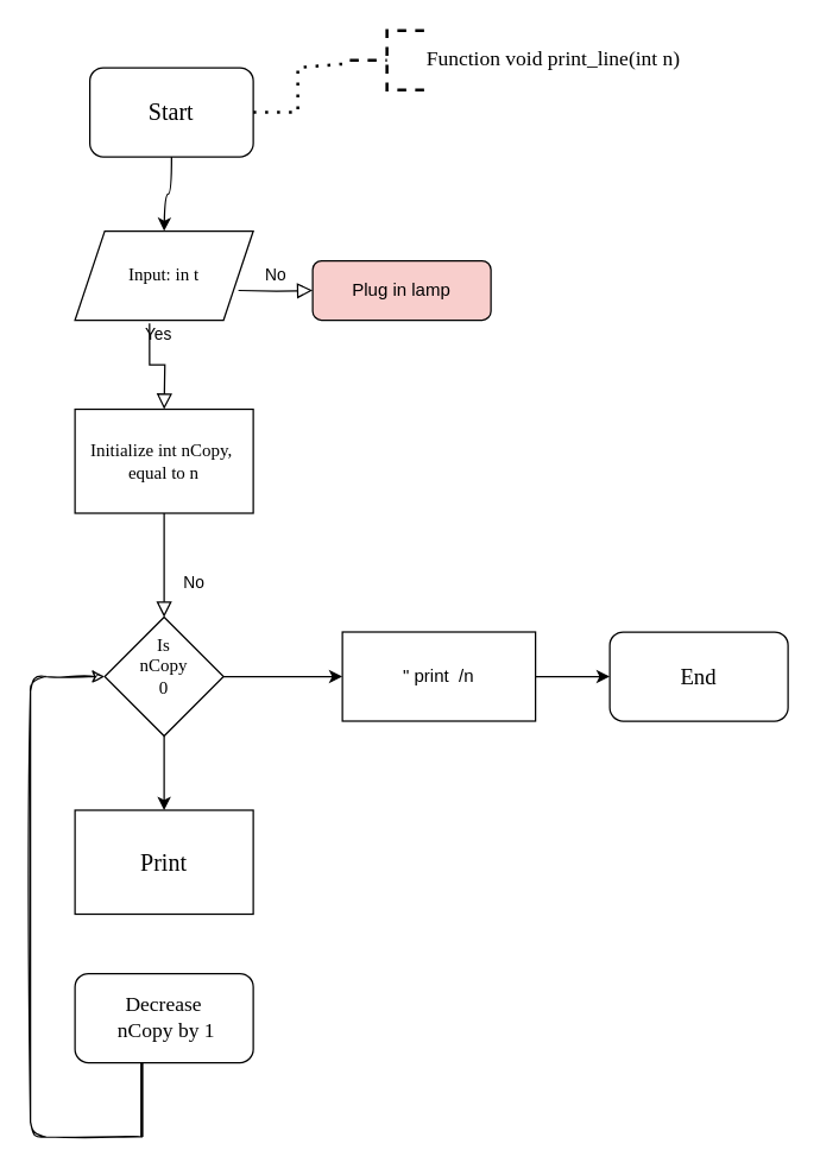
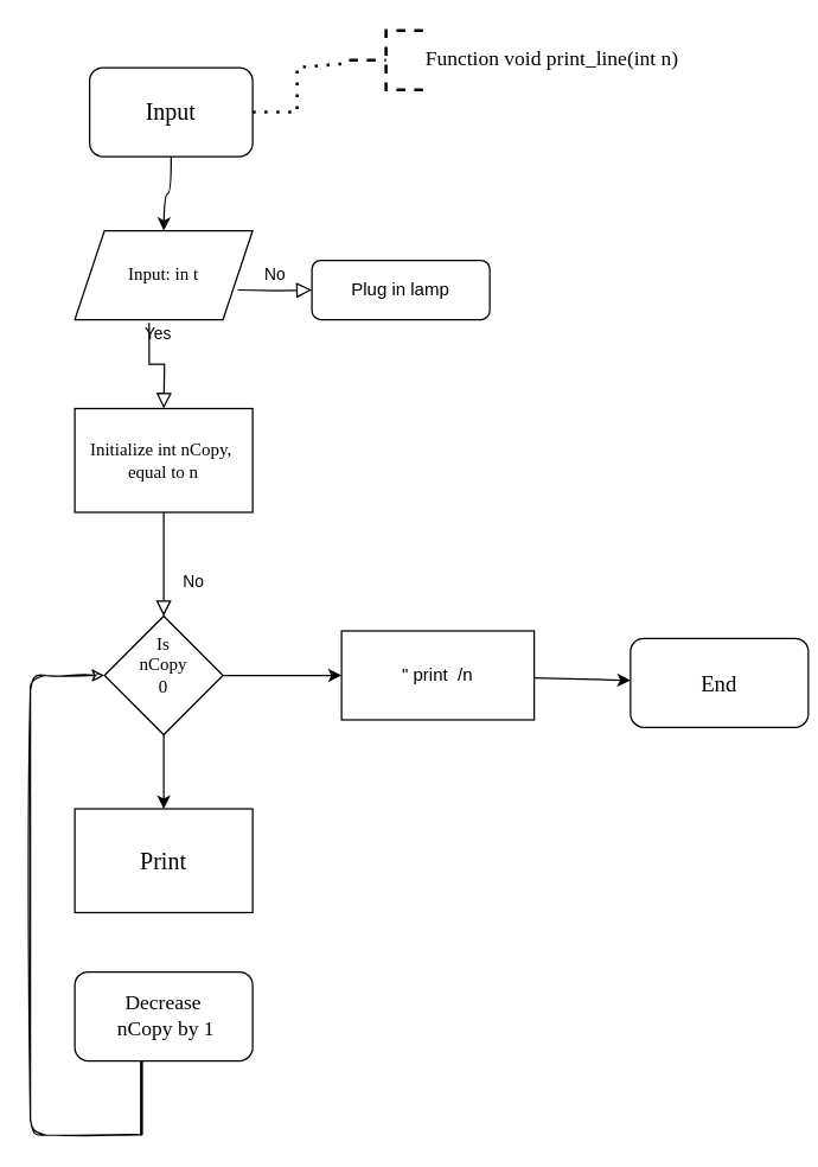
  <mxCell id="0" />
  <mxCell id="1" parent="0" />
  <mxCell id="2" value="Yes" style="rounded=0;html=1;jettySize=auto;orthogonalLoop=1;fontSize=11;endArrow=block;endFill=0;endSize=8;strokeWidth=1;shadow=0;labelBackgroundColor=none;edgeStyle=orthogonalEdgeStyle;exitX=0.418;exitY=1.038;exitDx=0;exitDy=0;exitPerimeter=0;" parent="1" source="8" edge="1"><mxGeometry y="20" relative="1" as="geometry"><mxPoint as="offset" /><mxPoint x="110" y="225" as="sourcePoint" /><mxPoint x="110" y="275" as="targetPoint" /></mxGeometry></mxCell>
  <mxCell id="3" value="No" style="edgeStyle=orthogonalEdgeStyle;rounded=0;html=1;jettySize=auto;orthogonalLoop=1;fontSize=11;endArrow=block;endFill=0;endSize=8;strokeWidth=1;shadow=0;labelBackgroundColor=none;" parent="1" target="4" edge="1"><mxGeometry y="10" relative="1" as="geometry"><mxPoint as="offset" /><mxPoint x="160" y="195" as="sourcePoint" /></mxGeometry></mxCell>
- <mxCell id="4" value="Plug in lamp" style="rounded=1;whiteSpace=wrap;html=1;fontSize=12;glass=0;strokeWidth=1;shadow=0;fillColor=#f8cecc;" parent="1" vertex="1"><mxGeometry x="210" y="175" width="120" height="40" as="geometry" /></mxCell>
+ <mxCell id="4" value="Plug in lamp" style="rounded=1;whiteSpace=wrap;html=1;fontSize=12;glass=0;strokeWidth=1;shadow=0;" parent="1" vertex="1"><mxGeometry x="210" y="175" width="120" height="40" as="geometry" /></mxCell>
  <mxCell id="5" value="No" style="rounded=0;html=1;jettySize=auto;orthogonalLoop=1;fontSize=11;endArrow=block;endFill=0;endSize=8;strokeWidth=1;shadow=0;labelBackgroundColor=none;edgeStyle=orthogonalEdgeStyle;exitX=0.5;exitY=1;exitDx=0;exitDy=0;" parent="1" source="9" edge="1"><mxGeometry x="0.333" y="20" relative="1" as="geometry"><mxPoint as="offset" /><mxPoint x="110" y="355" as="sourcePoint" /><mxPoint x="110" y="415" as="targetPoint" /><Array as="points" /></mxGeometry></mxCell>
  <mxCell id="6" style="edgeStyle=orthogonalEdgeStyle;curved=1;rounded=0;orthogonalLoop=1;jettySize=auto;html=1;exitX=0.5;exitY=1;exitDx=0;exitDy=0;entryX=0.5;entryY=0;entryDx=0;entryDy=0;" edge="1" parent="1" source="7"><mxGeometry relative="1" as="geometry"><mxPoint x="110" y="155" as="targetPoint" /></mxGeometry></mxCell>
- <mxCell id="7" value="&lt;font face=&quot;Lucida Console&quot; size=&quot;3&quot;&gt;Start&lt;/font&gt;" style="rounded=1;whiteSpace=wrap;html=1;" vertex="1" parent="1"><mxGeometry x="60" y="45" width="110" height="60" as="geometry" /></mxCell>
+ <mxCell id="7" value="&lt;font face=&quot;Lucida Console&quot; size=&quot;3&quot;&gt;Input&lt;/font&gt;" style="rounded=1;whiteSpace=wrap;html=1;" vertex="1" parent="1"><mxGeometry x="60" y="45" width="110" height="60" as="geometry" /></mxCell>
  <mxCell id="8" value="&lt;font face=&quot;Lucida Console&quot;&gt;Input: in t&lt;/font&gt;" style="shape=parallelogram;perimeter=parallelogramPerimeter;whiteSpace=wrap;html=1;fixedSize=1;" vertex="1" parent="1"><mxGeometry x="50" y="155" width="120" height="60" as="geometry" /></mxCell>
  <mxCell id="9" value="&lt;font face=&quot;Comic Sans MS&quot;&gt;Initialize int nCopy,&amp;nbsp;&lt;br&gt;equal to n&lt;br&gt;&lt;/font&gt;" style="rounded=0;whiteSpace=wrap;html=1;" vertex="1" parent="1"><mxGeometry x="50" y="275" width="120" height="70" as="geometry" /></mxCell>
  <mxCell id="10" style="edgeStyle=none;rounded=0;orthogonalLoop=1;jettySize=auto;html=1;exitX=0.5;exitY=1;exitDx=0;exitDy=0;" edge="1" parent="1" source="12"><mxGeometry relative="1" as="geometry"><mxPoint x="110" y="545" as="targetPoint" /></mxGeometry></mxCell>
  <mxCell id="11" style="edgeStyle=none;rounded=0;orthogonalLoop=1;jettySize=auto;html=1;exitX=1;exitY=0.5;exitDx=0;exitDy=0;" edge="1" parent="1" source="12" target="16"><mxGeometry relative="1" as="geometry"><mxPoint x="200" y="455" as="targetPoint" /></mxGeometry></mxCell>
  <mxCell id="12" value="&lt;font face=&quot;Comic Sans MS&quot;&gt;Is&lt;br&gt;nCopy&lt;br&gt;0&lt;br&gt;&lt;br&gt;&lt;/font&gt;" style="rhombus;whiteSpace=wrap;html=1;" vertex="1" parent="1"><mxGeometry x="70" y="415" width="80" height="80" as="geometry" /></mxCell>
  <mxCell id="13" value="&lt;font face=&quot;Comic Sans MS&quot; style=&quot;font-size: 16px&quot;&gt;Print&lt;/font&gt;" style="rounded=0;whiteSpace=wrap;html=1;" vertex="1" parent="1"><mxGeometry x="50" y="545" width="120" height="70" as="geometry" /></mxCell>
  <mxCell id="14" value="&lt;font face=&quot;Comic Sans MS&quot; style=&quot;font-size: 14px&quot;&gt;Decrease&lt;br&gt;&amp;nbsp;nCopy by 1&lt;/font&gt;" style="whiteSpace=wrap;html=1;rounded=1;" vertex="1" parent="1"><mxGeometry x="50" y="655" width="120" height="60" as="geometry" /></mxCell>
  <mxCell id="15" style="edgeStyle=none;rounded=0;orthogonalLoop=1;jettySize=auto;html=1;" edge="1" parent="1" source="16" target="17"><mxGeometry relative="1" as="geometry"><mxPoint x="380" y="455" as="targetPoint" /></mxGeometry></mxCell>
  <mxCell id="16" value="&quot; print&amp;nbsp; /n" style="rounded=0;whiteSpace=wrap;html=1;" vertex="1" parent="1"><mxGeometry x="230" y="425" width="130" height="60" as="geometry" /></mxCell>
- <mxCell id="17" value="&lt;font face=&quot;Comic Sans MS&quot; style=&quot;font-size: 15px&quot;&gt;End&lt;/font&gt;" style="rounded=1;whiteSpace=wrap;html=1;" vertex="1" parent="1"><mxGeometry x="410" y="425" width="120" height="60" as="geometry" /></mxCell>
+ <mxCell id="17" value="&lt;font face=&quot;Comic Sans MS&quot; style=&quot;font-size: 15px&quot;&gt;End&lt;/font&gt;" style="rounded=1;whiteSpace=wrap;html=1;" vertex="1" parent="1"><mxGeometry x="425" y="430" width="120" height="60" as="geometry" /></mxCell>
  <mxCell id="18" value="" style="endArrow=none;dashed=1;html=1;dashPattern=1 3;strokeWidth=2;rounded=0;fontFamily=Comic Sans MS;fontSize=14;jumpStyle=none;" edge="1" parent="1" target="19"><mxGeometry width="50" height="50" relative="1" as="geometry"><mxPoint x="170" y="75" as="sourcePoint" /><mxPoint x="230" y="45" as="targetPoint" /><Array as="points"><mxPoint x="200" y="75" /><mxPoint x="200" y="45" /></Array></mxGeometry></mxCell>
  <mxCell id="19" value="Function void print_line(int n)" style="strokeWidth=2;html=1;shape=mxgraph.flowchart.annotation_2;align=left;labelPosition=right;pointerEvents=1;fontFamily=Comic Sans MS;fontSize=14;dashed=1;" vertex="1" parent="1"><mxGeometry x="235" y="20" width="50" height="40" as="geometry" /></mxCell>
  <mxCell id="20" value="" style="edgeStyle=elbowEdgeStyle;elbow=horizontal;endArrow=classic;html=1;sketch=1;fontFamily=Comic Sans MS;fontSize=14;jumpStyle=none;entryX=0;entryY=0.5;entryDx=0;entryDy=0;exitX=1;exitY=0.5;exitDx=0;exitDy=0;exitPerimeter=0;" edge="1" parent="1" source="21" target="12"><mxGeometry width="50" height="50" relative="1" as="geometry"><mxPoint x="90" y="765" as="sourcePoint" /><mxPoint x="110" y="475" as="targetPoint" /><Array as="points"><mxPoint x="20" y="755" /><mxPoint x="20" y="595" /><mxPoint x="20" y="505" /></Array></mxGeometry></mxCell>
  <mxCell id="21" value="" style="line;strokeWidth=2;direction=south;html=1;fontFamily=Comic Sans MS;fontSize=14;" vertex="1" parent="1"><mxGeometry x="90" y="715" width="10" height="50" as="geometry" /></mxCell>
